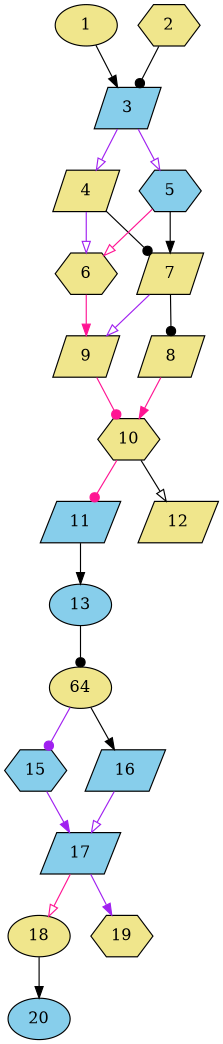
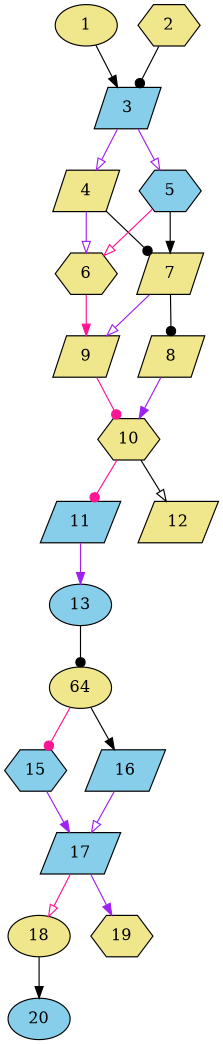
  digraph {
    node [alpha=0.15 fillcolor=khaki shape=parallelogram style=filled]
    edge [arrowhead=normal color=black]
    1 [expect_size=13459456 shape=ellipse]
    3 [alpha=0.11 expect_size=44180480 fillcolor=skyblue]
    4 [alpha=0.16 expect_size=14910464]
    5 [alpha=0.17 expect_size=40395776 fillcolor=skyblue shape=hexagon]
    6 [alpha=0.08 expect_size=33208320 shape=hexagon]
    7 [alpha=0.07 expect_size=14166016]
    2 [alpha=0.05 expect_size=11163648 shape=hexagon]
    9 [alpha=0.19 expect_size=48764928]
    8 [expect_size=12168192]
    10 [alpha=0.05 expect_size=45984768 shape=hexagon]
    11 [alpha=0.19 expect_size=40965120 fillcolor=skyblue]
    12 [alpha=0.10 expect_size=28481536]
    13 [alpha=0.04 expect_size=41411584 fillcolor=skyblue shape=ellipse]
    n14 [alpha=0.07 expect_size=19449856 label=64 shape=ellipse]
    15 [alpha=0.16 expect_size=9487360 fillcolor=skyblue shape=hexagon]
    16 [alpha=0.14 expect_size=49448960 fillcolor=skyblue]
    17 [alpha=0.13 expect_size=21809152 fillcolor=skyblue]
    18 [alpha=0.03 expect_size=37882880 shape=ellipse]
    19 [alpha=0.01 expect_size=25058304 shape=hexagon]
    20 [alpha=0.08 expect_size=23015424 fillcolor=skyblue shape=ellipse]
    1 -> 3
    3 -> 4 [arrowhead=onormal color=purple]
    3 -> 5 [arrowhead=onormal color=purple]
    4 -> 6 [arrowhead=onormal color=purple]
    4 -> 7 [arrowhead=dot]
    5 -> 6 [arrowhead=onormal color=deeppink]
    5 -> 7
    6 -> 9 [color=deeppink]
    7 -> 9 [arrowhead=onormal color=purple]
    7 -> 8 [arrowhead=dot]
    2 -> 3 [arrowhead=dot]
    9 -> 10 [arrowhead=dot color=deeppink]
-   8 -> 10 [color=deeppink]
+   8 -> 10 [color=purple]
    10 -> 11 [arrowhead=dot color=deeppink]
    10 -> 12 [arrowhead=onormal]
-   11 -> 13
+   11 -> 13 [color=purple]
    13 -> n14 [arrowhead=dot]
-   n14 -> 15 [arrowhead=dot color=purple]
+   n14 -> 15 [arrowhead=dot color=deeppink]
    n14 -> 16
    15 -> 17 [color=purple]
    16 -> 17 [arrowhead=onormal color=purple]
    17 -> 18 [arrowhead=onormal color=deeppink]
    17 -> 19 [color=purple]
    18 -> 20
  }
